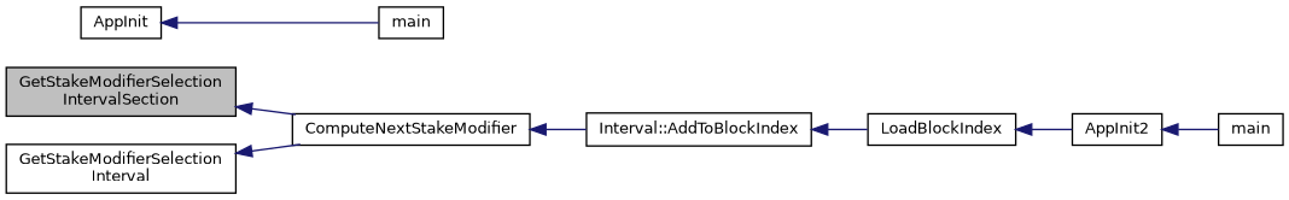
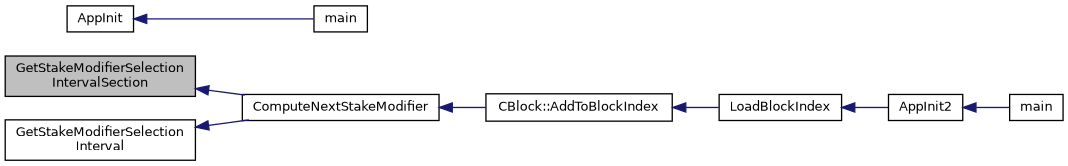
  digraph {
    rankdir=LR
    node [color=black fillcolor=white fontname=Helvetica fontsize=10 shape=record style=filled]
    edge [color=midnightblue dir=back fontname=Helvetica fontsize=10 labelfontname=Helvetica labelfontsize=10 style=solid]
    n1 [fillcolor=grey75 fontcolor=black height=0.2 label="GetStakeModifierSelection\lIntervalSection" width=0.4]
    n2 [height=0.2 label=ComputeNextStakeModifier width=0.4]
    n3 [height=0.2 label="GetStakeModifierSelection\lInterval" width=0.4]
-   n4 [height=0.2 label="Interval::AddToBlockIndex" width=0.4]
+   n4 [height=0.2 label="CBlock::AddToBlockIndex" width=0.4]
    n5 [height=0.2 label=LoadBlockIndex width=0.4]
    n6 [height=0.2 label=AppInit2 width=0.4]
    n7 [height=0.2 label=main width=0.4]
    n8 [height=0.2 label=AppInit width=0.4]
    n9 [height=0.2 label=main width=0.4]
    n1 -> n2
    n2 -> n4
    n3 -> n2
    n4 -> n5
    n5 -> n6
    n6 -> n7
    n8 -> n9
  }
